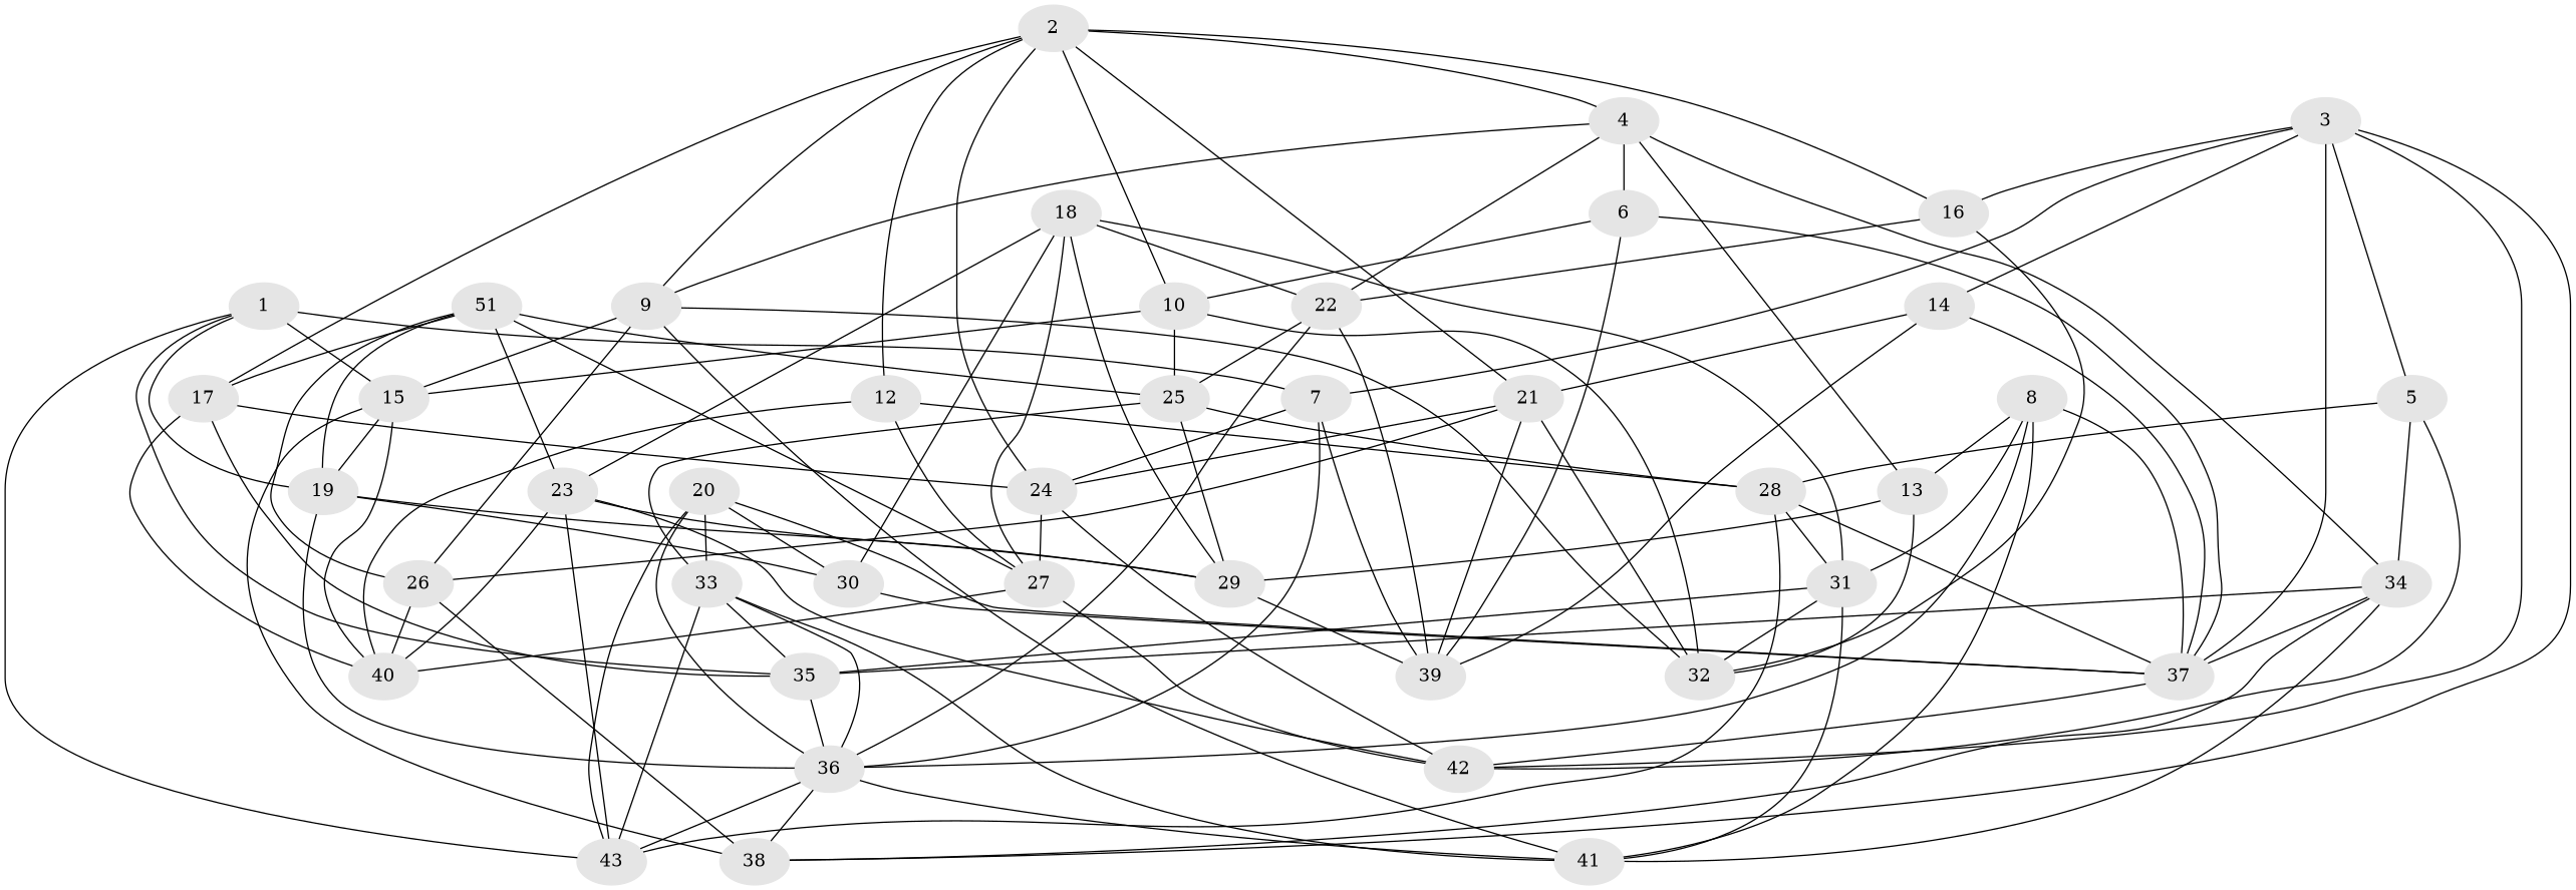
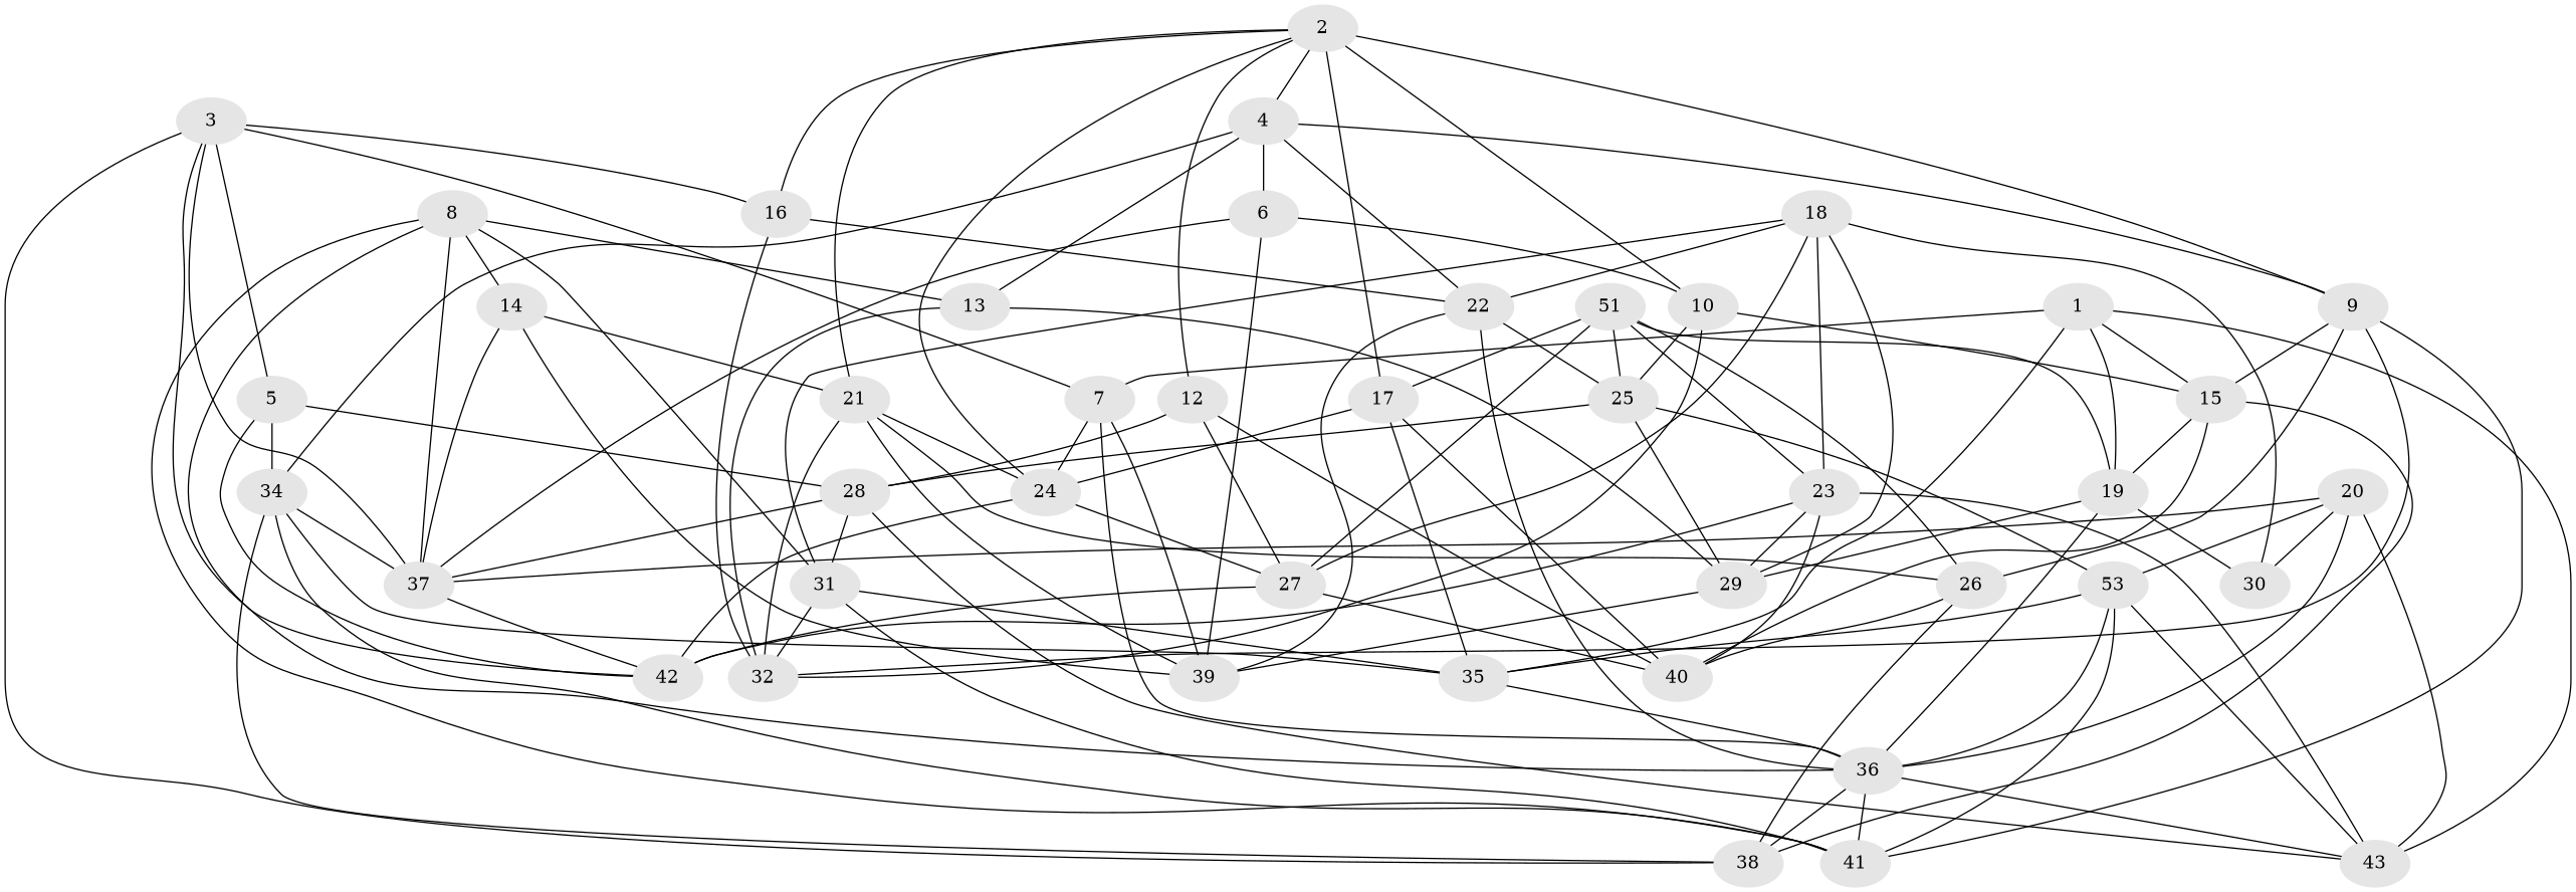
  graph {
    node [color=gray90 style=filled]
    edge [weight=1.0]
    1
    7
    15
    19
    35
    43
    24
    39
    36
    38
    40
    29
    30
    2
    4
    9
    10
    12
    16
    17
    21
    6
    13
    22
    34
    41
    26
    32
    25
    28
    27
    42
    3
    5
    37
    31
    8
    14
-   33
+   33 [label=53]
    n40 [label=51]
    23
    18
    20
    1 -- 7 [weight=2.0]
    1 -- 15
    1 -- 19
    1 -- 35
    1 -- 43
    7 -- 24
    7 -- 39
    7 -- 36
    15 -- 19
    15 -- 38
    15 -- 40
    19 -- 36
    19 -- 29
    19 -- 30
    35 -- 36
    24 -- 27
    24 -- 42
    36 -- 43
    36 -- 38
    36 -- 41
    29 -- 39
-   30 -- 37 [weight=2.0]
    2 -- 24
    2 -- 4
    2 -- 9
    2 -- 10 [weight=2.0]
    2 -- 12
    2 -- 16
    2 -- 17 [weight=2.0]
    2 -- 21
    4 -- 9
    4 -- 6
    4 -- 13
    4 -- 22
    4 -- 34
    9 -- 15
    9 -- 41
    9 -- 26
    9 -- 32
    10 -- 15
    10 -- 32
    10 -- 25
    12 -- 40
    12 -- 28
    12 -- 27
    16 -- 22
    16 -- 32
    17 -- 35
    17 -- 24
    17 -- 40
    21 -- 24
    21 -- 39
    21 -- 26
    21 -- 32
    6 -- 39
    6 -- 10
    6 -- 37
    13 -- 29
    13 -- 32
    22 -- 39
    22 -- 36
    22 -- 25
    34 -- 35
    34 -- 38
    34 -- 41
    34 -- 37
    26 -- 38 [weight=2.0]
    26 -- 40
    25 -- 29
    25 -- 28
    25 -- 33
    28 -- 43
    28 -- 37
    28 -- 31
    27 -- 40
    27 -- 42
    3 -- 7
    3 -- 38
    3 -- 16
    3 -- 42
    3 -- 5
    3 -- 37
    5 -- 34
    5 -- 28
    5 -- 42
    37 -- 42
    31 -- 35
    31 -- 41
    31 -- 32
    8 -- 36
    8 -- 13
    8 -- 41
    8 -- 37
    8 -- 31
-   3 -- 14
+   8 -- 14
    14 -- 39
    14 -- 21
    14 -- 37
    33 -- 35
    33 -- 43
    33 -- 36
    33 -- 41
    n40 -- 19
    n40 -- 17
    n40 -- 26
    n40 -- 25
    n40 -- 27
    n40 -- 23
    23 -- 43
    23 -- 40
    23 -- 29
    23 -- 42
    18 -- 29
    18 -- 30
    18 -- 22
    18 -- 27
    18 -- 31
    18 -- 23
    20 -- 43
    20 -- 36
    20 -- 30 [weight=2.0]
    20 -- 37
    20 -- 33
  }
